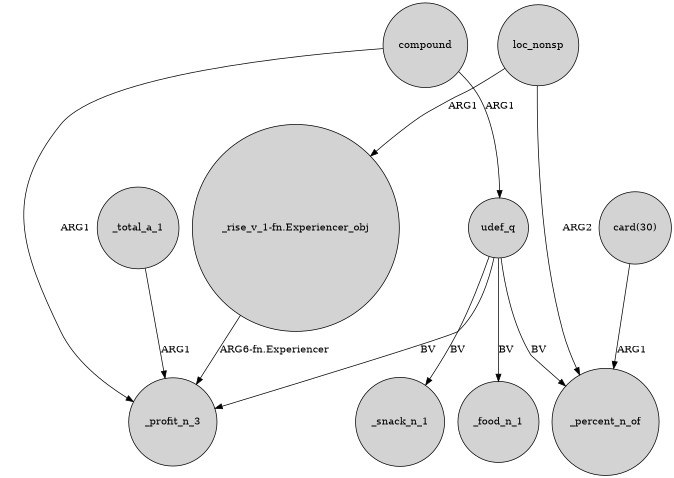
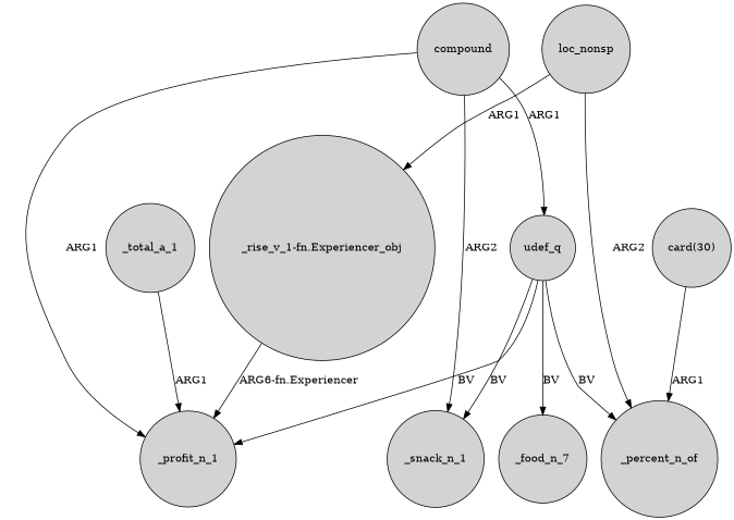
  digraph {
    node [shape=circle style=filled]
    udef_q
-   _profit_n_1 [label=_profit_n_3]
+   _profit_n_1
    _percent_n_of
    _snack_n_1
-   _food_n_1
+   _food_n_1 [label=_food_n_7]
    compound
    _total_a_1
    "_rise_v_1-fn.Experiencer_obj"
    "card(30)"
    loc_nonsp
    udef_q -> _profit_n_1 [label=BV]
    udef_q -> _percent_n_of [label=BV]
    udef_q -> _snack_n_1 [label=BV]
    udef_q -> _food_n_1 [label=BV]
    compound -> udef_q [label=ARG1]
    compound -> _profit_n_1 [label=ARG1]
+   compound -> _snack_n_1 [label=ARG2]
    _total_a_1 -> _profit_n_1 [label=ARG1]
    "_rise_v_1-fn.Experiencer_obj" -> _profit_n_1 [label="ARG6-fn.Experiencer"]
    "card(30)" -> _percent_n_of [label=ARG1]
    loc_nonsp -> _percent_n_of [label=ARG2]
    loc_nonsp -> "_rise_v_1-fn.Experiencer_obj" [label=ARG1]
  }
